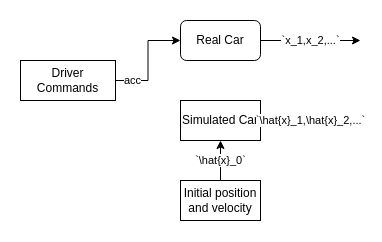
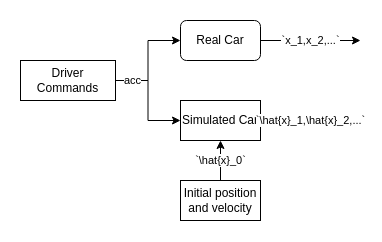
  <mxCell id="0" />
  <mxCell id="1" parent="0" />
  <mxCell id="2" value="Real Car" style="whiteSpace=wrap;html=1;rounded=1;" parent="1" vertex="1"><mxGeometry x="180" y="20" width="80" height="40" as="geometry" /></mxCell>
  <mxCell id="3" value="Simulated Car" style="rounded=0;whiteSpace=wrap;html=1;" vertex="1" parent="1"><mxGeometry x="180" y="100" width="80" height="40" as="geometry" /></mxCell>
+ <mxCell id="4" style="edgeStyle=orthogonalEdgeStyle;rounded=0;orthogonalLoop=1;jettySize=auto;html=1;" edge="1" parent="1" source="5" target="3"><mxGeometry relative="1" as="geometry" /></mxCell>
  <mxCell id="5" value="Driver Commands" style="rounded=0;whiteSpace=wrap;html=1;" vertex="1" parent="1"><mxGeometry x="20" y="60" width="95" height="40" as="geometry" /></mxCell>
  <mxCell id="6" value="acc" style="edgeStyle=orthogonalEdgeStyle;rounded=0;orthogonalLoop=1;jettySize=auto;html=1;" edge="1" parent="1" source="5" target="2"><mxGeometry x="-0.667" relative="1" as="geometry"><mxPoint as="offset" /></mxGeometry></mxCell>
  <mxCell id="7" value="`\hat{x}_0`" style="edgeStyle=orthogonalEdgeStyle;rounded=0;orthogonalLoop=1;jettySize=auto;html=1;" edge="1" parent="1" source="8" target="3"><mxGeometry relative="1" as="geometry" /></mxCell>
  <mxCell id="8" value="Initial position and velocity" style="rounded=0;whiteSpace=wrap;html=1;" vertex="1" parent="1"><mxGeometry x="180" y="180" width="80" height="40" as="geometry" /></mxCell>
  <mxCell id="9" value="`x_1,x_2,...`" style="endArrow=classic;html=1;rounded=0;" edge="1" parent="1" source="2"><mxGeometry width="50" height="50" relative="1" as="geometry"><mxPoint x="320" y="140" as="sourcePoint" /><mxPoint x="360" y="40" as="targetPoint" /></mxGeometry></mxCell>
  <mxCell id="10" value="`\hat{x}_1,\hat{x}_2,...`" style="endArrow=classic;html=1;rounded=0;" edge="1" parent="1" source="3"><mxGeometry width="50" height="50" relative="1" as="geometry"><mxPoint x="290" y="119.8" as="sourcePoint" /><mxPoint x="360" y="120" as="targetPoint" /></mxGeometry></mxCell>
